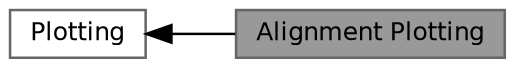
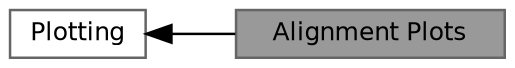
  digraph {
    rankdir=LR
    node [fontname=Helvetica fontsize=10 shape=box style=filled]
-   n1 [color=gray40 fillcolor=grey60 fontcolor=black height=0.2 label="Alignment Plotting" width=0.4]
+   n1 [color=gray40 fillcolor=grey60 fontcolor=black height=0.2 label="Alignment Plots" width=0.4]
    n2 [color=grey40 fillcolor=white height=0.2 label=Plotting width=0.4]
    n2 -> n1 [dir=back fontname=Helvetica fontsize=10 labelfontname=Helvetica labelfontsize=10 shape=plaintext style=solid]
  }
